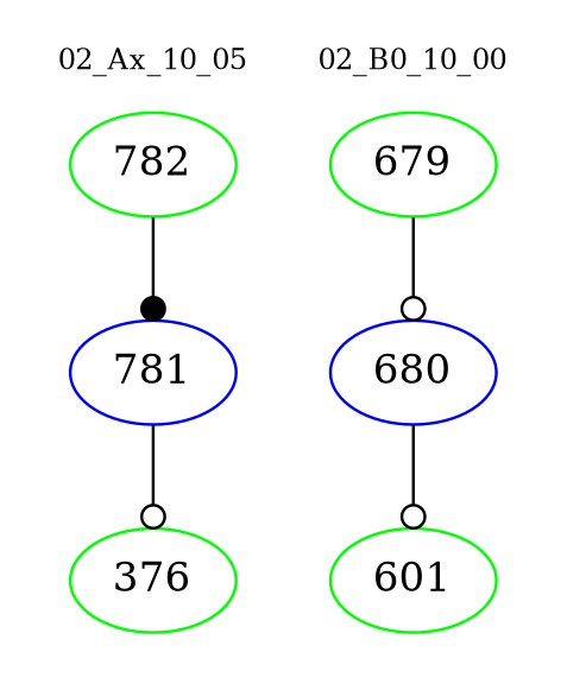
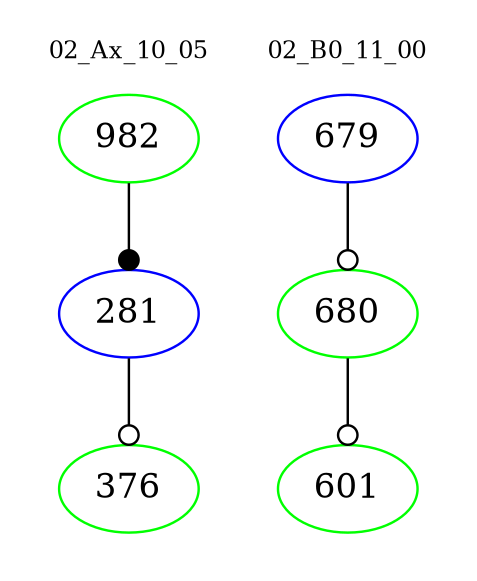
  digraph {
    node [color=green]
    edge [arrowhead=odot color=black]
-   n1 [label=782]
-   n2 [color=blue label=781]
+   n1 [label=982]
+   n2 [color=blue label=281]
    n3 [label=376]
-   n4 [label=679]
-   n5 [color=blue label=680]
+   n4 [color=blue label=679]
+   n5 [label=680]
    n6 [label=601]
    subgraph cluster_1 {
      color=white
      fontsize=10
      label="02_Ax_10_05"
      n1
      n2
      n3
    }
    subgraph cluster_2 {
      color=white
      fontsize=10
-     label="02_B0_10_00"
+     label="02_B0_11_00"
      n4
      n5
      n6
    }
    n1 -> n2 [arrowhead=dot]
    n2 -> n3
    n4 -> n5
    n5 -> n6
  }
